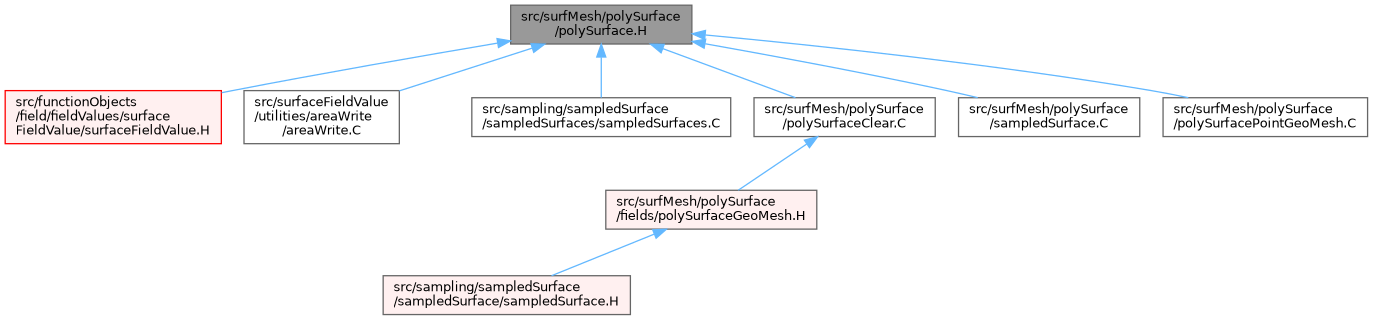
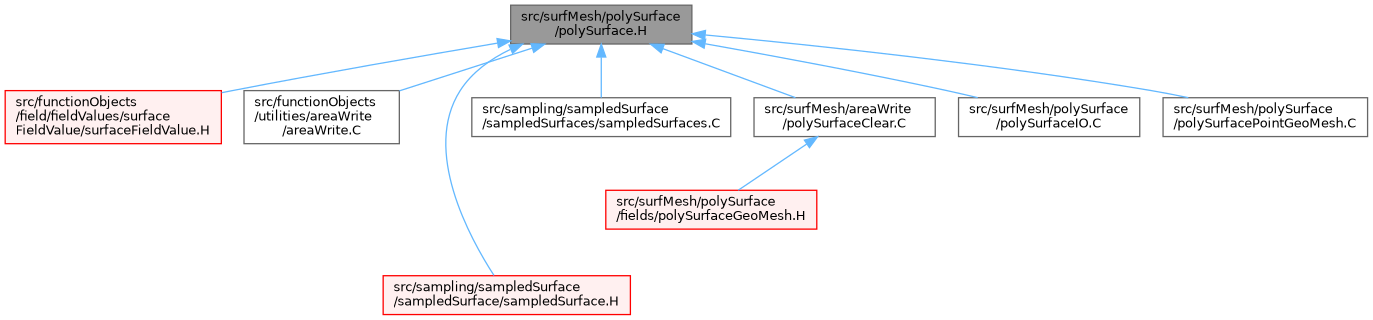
  digraph {
    node [color=grey40 fillcolor=white fontname=Helvetica fontsize=10 shape=box style=filled]
    edge [color=steelblue1 dir=back fontname=Helvetica fontsize=10 labelfontname=Helvetica labelfontsize=10 style=solid]
    n1 [color=gray40 fillcolor=grey60 fontcolor=black height=0.2 label="src/surfMesh/polySurface\l/polySurface.H" width=0.4]
    n2 [color=red fillcolor="#FFF0F0" height=0.2 label="src/functionObjects\l/field/fieldValues/surface\lFieldValue/surfaceFieldValue.H" width=0.4]
-   n3 [height=0.2 label="src/surfaceFieldValue\l/utilities/areaWrite\l/areaWrite.C" width=0.4]
-   n4 [fillcolor="#FFF0F0" height=0.2 label="src/sampling/sampledSurface\l/sampledSurface/sampledSurface.H" width=0.4]
+   n3 [height=0.2 label="src/functionObjects\l/utilities/areaWrite\l/areaWrite.C" width=0.4]
+   n4 [color=red fillcolor="#FFF0F0" height=0.2 label="src/sampling/sampledSurface\l/sampledSurface/sampledSurface.H" width=0.4]
    n5 [height=0.2 label="src/sampling/sampledSurface\l/sampledSurfaces/sampledSurfaces.C" width=0.4]
-   n6 [height=0.2 label="src/surfMesh/polySurface\l/polySurfaceClear.C" width=0.4]
-   n7 [height=0.2 label="src/surfMesh/polySurface\l/sampledSurface.C" width=0.4]
+   n6 [height=0.2 label="src/surfMesh/areaWrite\l/polySurfaceClear.C" width=0.4]
+   n7 [height=0.2 label="src/surfMesh/polySurface\l/polySurfaceIO.C" width=0.4]
    n8 [height=0.2 label="src/surfMesh/polySurface\l/polySurfacePointGeoMesh.C" width=0.4]
-   n9 [fillcolor="#FFF0F0" height=0.2 label="src/surfMesh/polySurface\l/fields/polySurfaceGeoMesh.H" width=0.4]
+   n9 [color=red fillcolor="#FFF0F0" height=0.2 label="src/surfMesh/polySurface\l/fields/polySurfaceGeoMesh.H" width=0.4]
    n1 -> n2
    n1 -> n3
-   n9 -> n4
+   n1 -> n4
    n1 -> n5
    n1 -> n6
    n1 -> n7
    n1 -> n8
    n6 -> n9
  }
